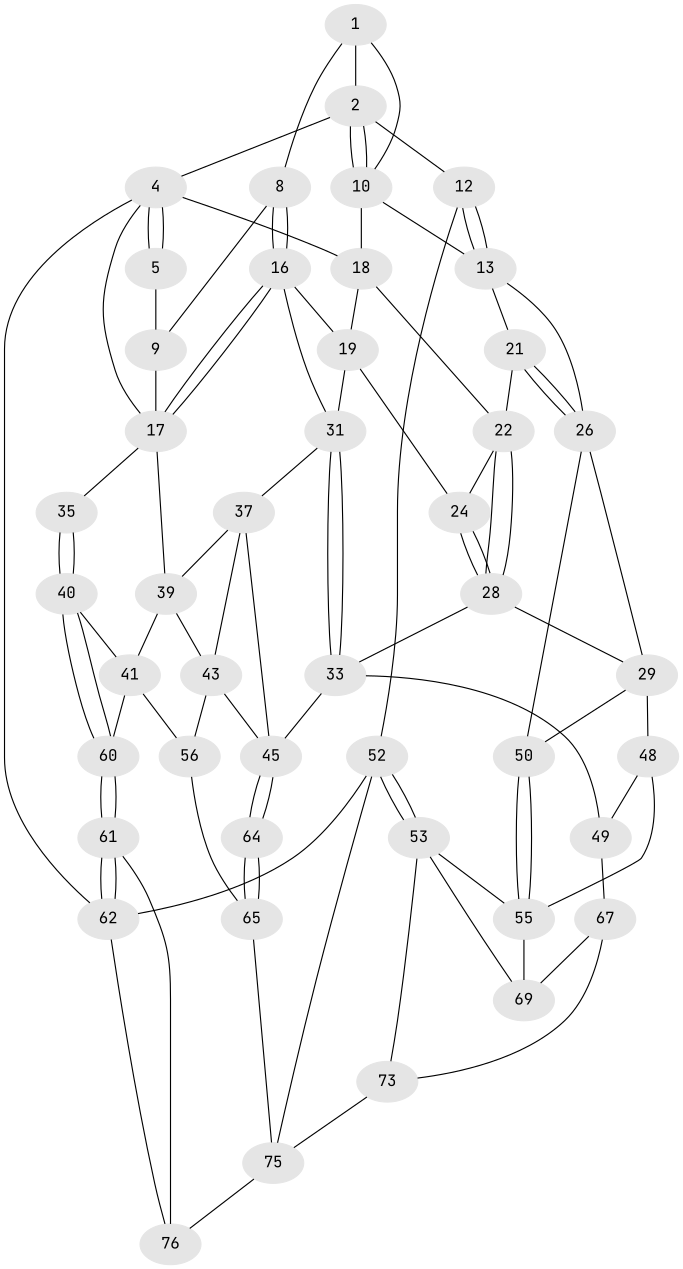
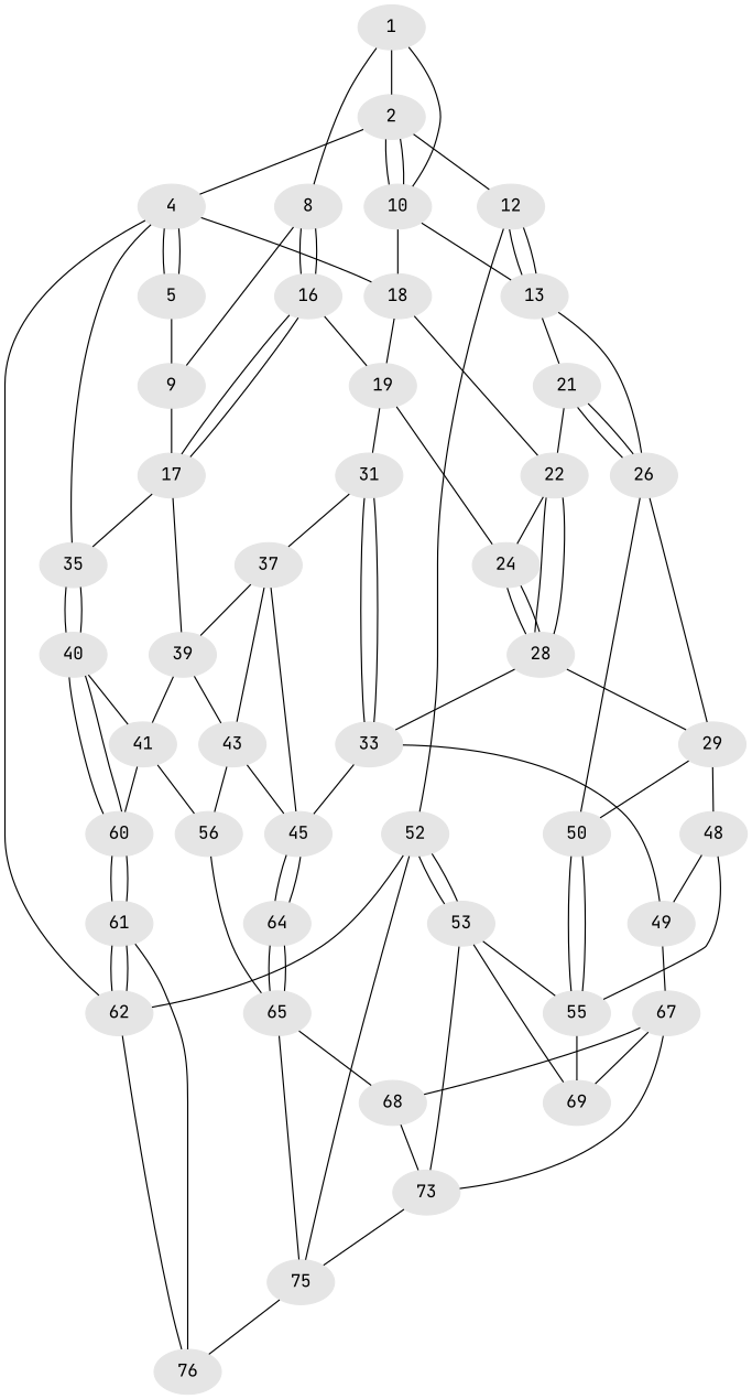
  graph {
    fontname="JetBrains Mono"
    node [color=gray90 fontname="JetBrains Mono" style=filled]
    edge [fontname="JetBrains Mono"]
    1 [super="+7"]
    2 [super="+3"]
    8
    10 [super="+11"]
    4 [super="+36"]
    12
    9 [super="+15"]
    16 [super="+20"]
    13 [super="+14"]
    18
    5 [super="+6"]
    35
    62 [super="+79"]
    52 [super="+80"]
    40
    76
    17 [super="+34"]
    19 [super="+25"]
    31 [super="+32"]
    39 [super="+42"]
    21
    26 [super="+27"]
    22 [super="+23"]
    53 [super="+54"]
    75 [super="+78"]
    29 [super="+47"]
    50
    24
    33 [super="+44"]
    37 [super="+38"]
    43 [super="+51"]
    41 [super="+57"]
    28 [super="+30"]
    48 [super="+59"]
    55 [super="+58"]
    45 [super="+46"]
    49 [super="+63"]
    64
    67 [super="+70"]
    60 [super="+73"]
    56
    61 [super="+77"]
    65 [super="+66"]
    69
    n45 [label=73 super="+74"]
+   68 [super="+72"]
    1 -- 2
    1 -- 8
    1 -- 10
    2 -- 10
    2 -- 10
    2 -- 4
    2 -- 12
    8 -- 9
    8 -- 16
    8 -- 16
    10 -- 13
    10 -- 18
    4 -- 18
    4 -- 5
    4 -- 5
-   4 -- 17
+   4 -- 35
    4 -- 62
    12 -- 13
    12 -- 13
    12 -- 52
    9 -- 17
    16 -- 17
    16 -- 17
    16 -- 19
-   16 -- 31
    13 -- 21
    13 -- 26
    18 -- 19
    18 -- 22
    5 -- 9 [weight=2]
    35 -- 40
    35 -- 40
    62 -- 76
    52 -- 62 [weight=2]
    52 -- 53
    52 -- 53
    52 -- 75
    40 -- 41
    40 -- 60
    40 -- 60
    17 -- 35
    17 -- 39
    19 -- 31
    19 -- 24
    31 -- 33
    31 -- 33
    31 -- 37
    39 -- 43
    39 -- 41
    21 -- 26
    21 -- 26
    21 -- 22
    26 -- 29
    26 -- 50
    22 -- 24
    22 -- 28
    22 -- 28
    53 -- 55
    53 -- 69
    53 -- n45
    75 -- 76
    29 -- 50
    29 -- 48
    50 -- 55
    50 -- 55
    24 -- 28
    24 -- 28
    33 -- 45
    33 -- 49
    37 -- 39
    37 -- 43
    37 -- 45
    43 -- 45
    43 -- 56
    41 -- 60
    41 -- 56
    28 -- 29
    28 -- 33
    48 -- 55
    48 -- 49 [weight=2]
    55 -- 69
    45 -- 64
    45 -- 64
    49 -- 67
    64 -- 65
    64 -- 65
    67 -- 69
    67 -- n45
+   67 -- 68
    60 -- 61 [weight=2]
    60 -- 61
    56 -- 65
    61 -- 62
    61 -- 62
    61 -- 76
    65 -- 75
+   65 -- 68
    n45 -- 75
+   68 -- n45
  }
